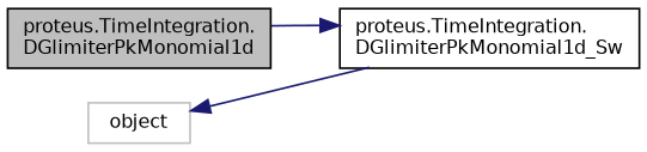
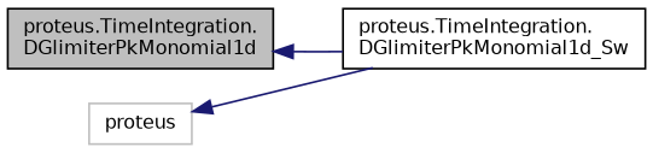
  digraph {
    rankdir=LR
    node [color=black fillcolor=white fontname=Helvetica fontsize=10 shape=record style=filled]
    edge [color=midnightblue dir=back fontname=Helvetica fontsize=10 labelfontname=Helvetica labelfontsize=10 style=solid]
    n1 [fillcolor=grey75 fontcolor=black height=0.2 label="proteus.TimeIntegration.\lDGlimiterPkMonomial1d" width=0.4]
    n2 [height=0.2 label="proteus.TimeIntegration.\lDGlimiterPkMonomial1d_Sw" width=0.4]
-   n3 [color=grey75 height=0.2 label=object width=0.4]
-   n2 -> n1
+   n3 [color=grey75 height=0.2 label=proteus width=0.4]
+   n1 -> n2
    n3 -> n2
  }
